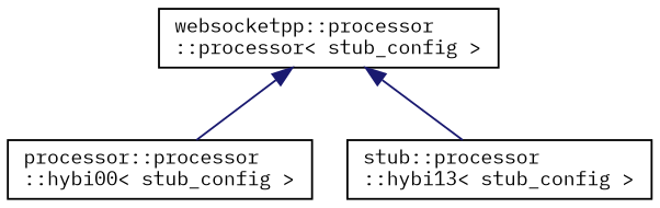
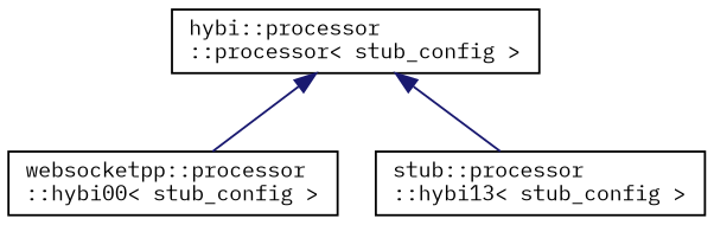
  digraph {
    fontname="IBM Plex Mono"
    rankdir=TB
    node [color=black fillcolor=white fontname="IBM Plex Mono" fontsize=10 shape=record style=filled]
    edge [color=midnightblue dir=back fontname="IBM Plex Mono" fontsize=10 labelfontname=Helvetica labelfontsize=10 style=solid]
-   n1 [height=0.2 label="websocketpp::processor\l::processor\< stub_config \>" width=0.4]
-   n2 [height=0.2 label="processor::processor\l::hybi00\< stub_config \>" width=0.4]
+   n1 [height=0.2 label="hybi::processor\l::processor\< stub_config \>" width=0.4]
+   n2 [height=0.2 label="websocketpp::processor\l::hybi00\< stub_config \>" width=0.4]
    n3 [height=0.2 label="stub::processor\l::hybi13\< stub_config \>" width=0.4]
    n1 -> n2
    n1 -> n3
  }
